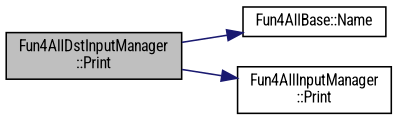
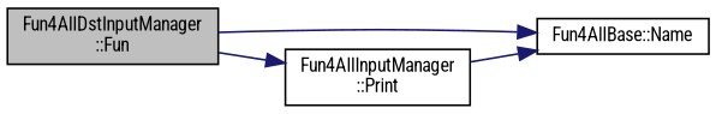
  digraph {
    fontname="Roboto Condensed"
    rankdir=LR
    node [color=black fontname="Roboto Condensed" fontsize=10 shape=record]
    edge [color=midnightblue fontname="Roboto Condensed" fontsize=10 labelfontname=FreeSans labelfontsize=10 style=solid]
-   n1 [fillcolor=grey75 fontcolor=black height=0.2 label="Fun4AllDstInputManager\l::Print" style=filled width=0.4]
+   n1 [fillcolor=grey75 fontcolor=black height=0.2 label="Fun4AllDstInputManager\l::Fun" style=filled width=0.4]
    n2 [height=0.2 label="Fun4AllBase::Name" width=0.4]
    n3 [height=0.2 label="Fun4AllInputManager\l::Print" width=0.4]
    n1 -> n2
    n1 -> n3
+   n3 -> n2
  }
